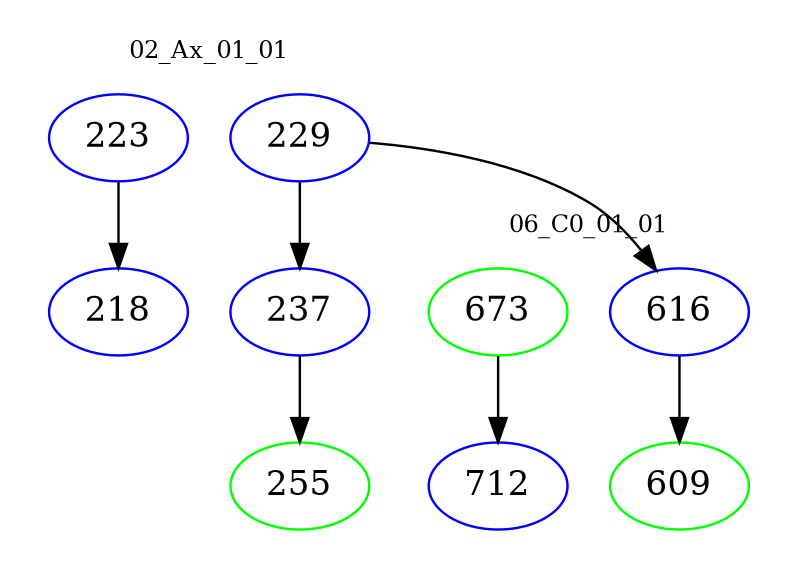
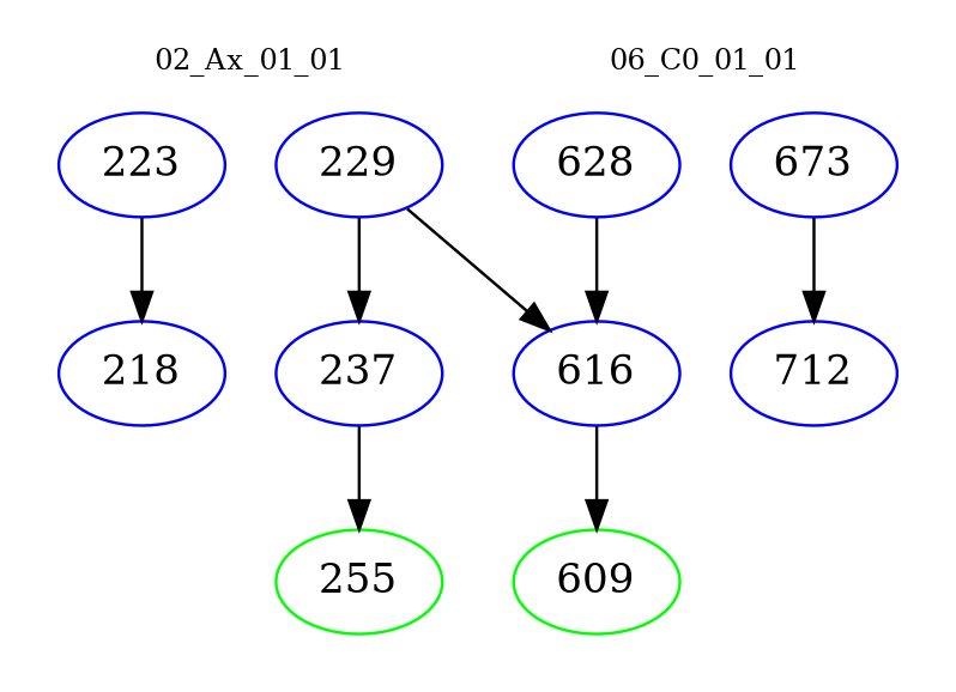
  digraph {
    node [color=blue]
    edge [color=black]
    n1 [label=229]
    n2 [label=223]
    n3 [label=237]
    n4 [label=218]
    n5 [color=green label=255]
+   n6 [label=628]
    n7 [label=616]
-   n8 [color=green label=673]
+   n8 [label=673]
    n9 [color=green label=609]
    n10 [label=712]
    subgraph cluster_1 {
      color=white
      fontsize=10
      label="02_Ax_01_01"
      n1
      n2
      n3
      n4
      n5
    }
    subgraph cluster_2 {
      color=white
      fontsize=10
      label="06_C0_01_01"
+     n6
      n7
      n8
      n9
      n10
    }
    n1 -> n3
    n1 -> n7
    n2 -> n4
    n3 -> n5
+   n6 -> n7
    n7 -> n9
    n8 -> n10
  }
